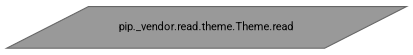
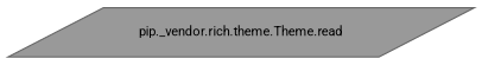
  digraph {
    rankdir=LR
    fontname=Roboto
-   n1 [color=gray40 fillcolor=grey60 fontcolor=black fontname=Roboto fontsize=10 height=0.2 label="pip._vendor.read.theme.Theme.read" shape=parallelogram style=filled width=0.4]
+   n1 [color=gray40 fillcolor=grey60 fontcolor=black fontname=Roboto fontsize=10 height=0.2 label="pip._vendor.rich.theme.Theme.read" shape=parallelogram style=filled width=0.4]
  }
